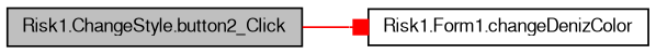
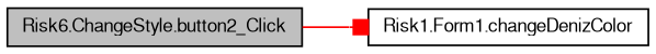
  digraph {
    rankdir=LR
    node [color=black fontname=FreeSans fontsize=10 shape=record]
-   n1 [fillcolor=grey75 fontcolor=black height=0.2 label="Risk1.ChangeStyle.button2_Click" style=filled width=0.4]
+   n1 [fillcolor=grey75 fontcolor=black height=0.2 label="Risk6.ChangeStyle.button2_Click" style=filled width=0.4]
    n2 [height=0.2 label="Risk1.Form1.changeDenizColor" width=0.4]
    n1 -> n2 [color=red fontname=FreeSans fontsize=10 labelfontname=FreeSans labelfontsize=10 style=solid arrowhead=box]
  }
